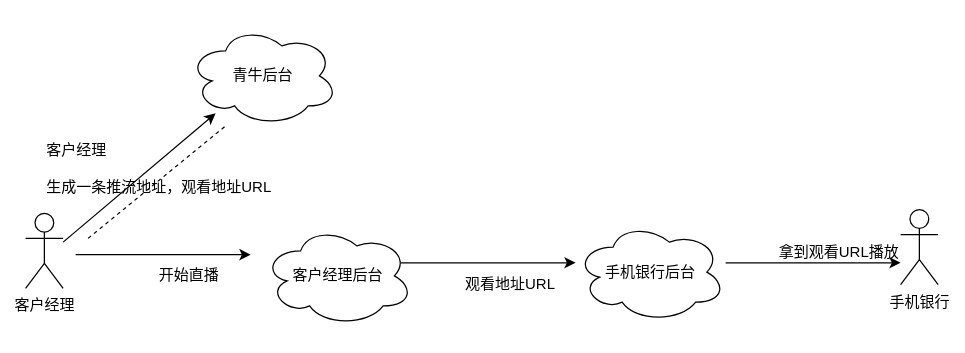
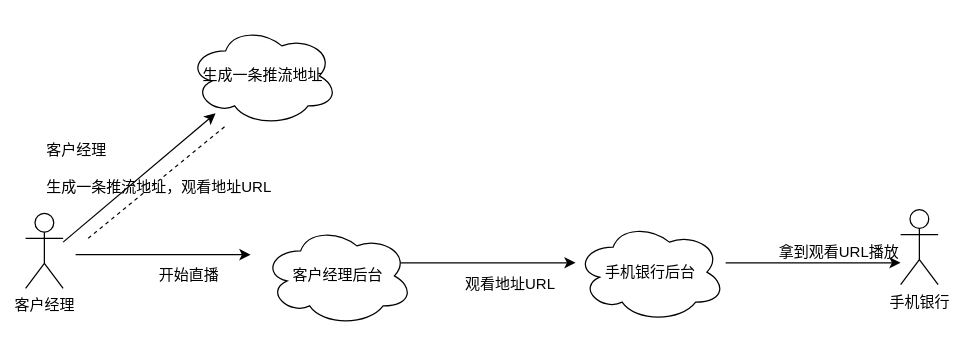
  <mxCell id="0" />
  <mxCell id="1" parent="0" />
  <mxCell id="2" value="客户经理" style="shape=umlActor;verticalLabelPosition=bottom;labelBackgroundColor=#ffffff;verticalAlign=top;html=1;outlineConnect=0;" vertex="1" parent="1"><mxGeometry x="20" y="170" width="30" height="60" as="geometry" /></mxCell>
- <mxCell id="3" value="青牛后台" style="ellipse;shape=cloud;whiteSpace=wrap;html=1;" vertex="1" parent="1"><mxGeometry x="150" y="20" width="120" height="80" as="geometry" /></mxCell>
+ <mxCell id="3" value="生成一条推流地址" style="ellipse;shape=cloud;whiteSpace=wrap;html=1;" vertex="1" parent="1"><mxGeometry x="150" y="20" width="120" height="80" as="geometry" /></mxCell>
  <mxCell id="4" value="客户经理后台" style="ellipse;shape=cloud;whiteSpace=wrap;html=1;" vertex="1" parent="1"><mxGeometry x="210" y="180" width="120" height="80" as="geometry" /></mxCell>
  <mxCell id="5" value="手机银行后台" style="ellipse;shape=cloud;whiteSpace=wrap;html=1;" vertex="1" parent="1"><mxGeometry x="460" y="177" width="120" height="80" as="geometry" /></mxCell>
  <mxCell id="6" value="" style="endArrow=classic;html=1;entryX=0.183;entryY=0.875;entryDx=0;entryDy=0;entryPerimeter=0;" edge="1" parent="1" target="3"><mxGeometry width="50" height="50" relative="1" as="geometry"><mxPoint x="50" y="193" as="sourcePoint" /><mxPoint x="120" y="170" as="targetPoint" /></mxGeometry></mxCell>
  <mxCell id="7" value="客户经理&lt;br&gt;&lt;br&gt;生成一条推流地址，观看地址URL" style="text;html=1;resizable=0;points=[];autosize=1;align=left;verticalAlign=top;spacingTop=-4;" vertex="1" parent="1"><mxGeometry x="35" y="110" width="200" height="40" as="geometry" /></mxCell>
  <mxCell id="8" value="" style="endArrow=classic;html=1;" edge="1" parent="1"><mxGeometry width="50" height="50" relative="1" as="geometry"><mxPoint x="60" y="203" as="sourcePoint" /><mxPoint x="200" y="203" as="targetPoint" /></mxGeometry></mxCell>
  <mxCell id="9" value="开始直播" style="text;html=1;resizable=0;points=[];autosize=1;align=left;verticalAlign=top;spacingTop=-4;" vertex="1" parent="1"><mxGeometry x="125" y="210" width="60" height="20" as="geometry" /></mxCell>
  <mxCell id="10" value="" style="endArrow=classic;html=1;" edge="1" parent="1"><mxGeometry width="50" height="50" relative="1" as="geometry"><mxPoint x="320" y="209.5" as="sourcePoint" /><mxPoint x="460" y="209.5" as="targetPoint" /></mxGeometry></mxCell>
  <mxCell id="11" value="观看地址URL" style="text;html=1;resizable=0;points=[];autosize=1;align=left;verticalAlign=top;spacingTop=-4;" vertex="1" parent="1"><mxGeometry x="370" y="217" width="90" height="20" as="geometry" /></mxCell>
  <mxCell id="12" value="手机银行" style="shape=umlActor;verticalLabelPosition=bottom;labelBackgroundColor=#ffffff;verticalAlign=top;html=1;outlineConnect=0;" vertex="1" parent="1"><mxGeometry x="720" y="167" width="30" height="60" as="geometry" /></mxCell>
  <mxCell id="13" value="" style="endArrow=classic;html=1;" edge="1" parent="1"><mxGeometry width="50" height="50" relative="1" as="geometry"><mxPoint x="580" y="209.5" as="sourcePoint" /><mxPoint x="720" y="209.5" as="targetPoint" /></mxGeometry></mxCell>
  <mxCell id="14" value="拿到观看URL播放" style="text;html=1;resizable=0;points=[];autosize=1;align=left;verticalAlign=top;spacingTop=-4;" vertex="1" parent="1"><mxGeometry x="621" y="191" width="110" height="20" as="geometry" /></mxCell>
  <mxCell id="15" value="" style="endArrow=none;dashed=1;html=1;" edge="1" parent="1"><mxGeometry width="50" height="50" relative="1" as="geometry"><mxPoint x="70" y="190" as="sourcePoint" /><mxPoint x="180" y="100" as="targetPoint" /></mxGeometry></mxCell>
